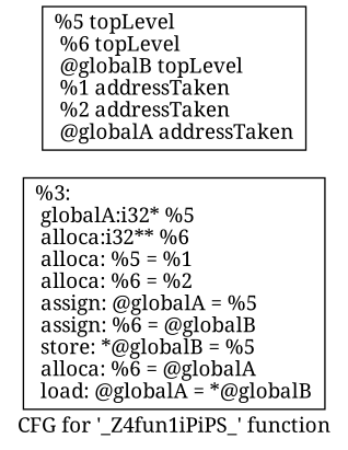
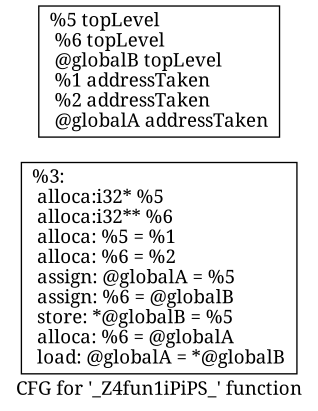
  digraph {
    label="CFG for '_Z4fun1iPiPS_' function"
    rankdir=LR
    fontname="Noto Serif"
    node [shape=record fontname="Noto Serif"]
-   n1 [label="{%3:\l globalA:i32* %5\l alloca:i32** %6\l alloca: %5 = %1\l alloca: %6 = %2\l assign: @globalA = %5\l assign: %6 = @globalB\l store: *@globalB = %5\l alloca: %6 = @globalA\l load: @globalA = *@globalB\l }"]
+   n1 [label="{%3:\l alloca:i32* %5\l alloca:i32** %6\l alloca: %5 = %1\l alloca: %6 = %2\l assign: @globalA = %5\l assign: %6 = @globalB\l store: *@globalB = %5\l alloca: %6 = @globalA\l load: @globalA = *@globalB\l }"]
    n2 [label="{%5 topLevel\l %6 topLevel\l @globalB topLevel\l %1 addressTaken\l %2 addressTaken\l @globalA addressTaken\l }"]
  }
